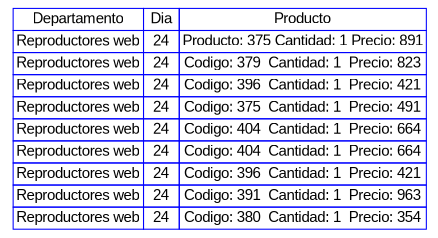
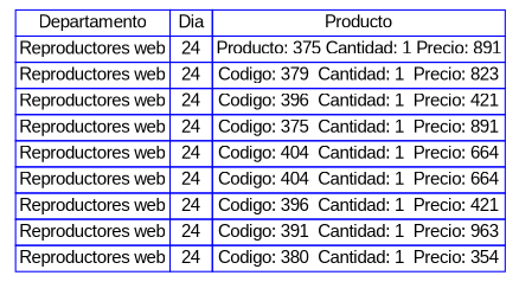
  digraph {
    fontname="Liberation Sans"
-   n1 [label=<      <table border='0' cellborder='1' color='blue' cellspacing='0'> <tr> <td>Departamento</td> <td> Dia </td> <td>Producto</td></tr> <tr> <td>Reproductores web</td> <td>24</td> <td>Producto: 375 Cantidad: 1 Precio: 891</td> </tr><tr> <td>Reproductores web</td> <td>24</td> <td>Codigo: 379  Cantidad: 1  Precio: 823</td> </tr> <tr> <td>Reproductores web</td> <td>24</td> <td>Codigo: 396  Cantidad: 1  Precio: 421</td> </tr> <tr> <td>Reproductores web</td> <td>24</td> <td>Codigo: 375  Cantidad: 1  Precio: 491</td> </tr> <tr> <td>Reproductores web</td> <td>24</td> <td>Codigo: 404  Cantidad: 1  Precio: 664</td> </tr> <tr> <td>Reproductores web</td> <td>24</td> <td>Codigo: 404  Cantidad: 1  Precio: 664</td> </tr> <tr> <td>Reproductores web</td> <td>24</td> <td>Codigo: 396  Cantidad: 1  Precio: 421</td> </tr> <tr> <td>Reproductores web</td> <td>24</td> <td>Codigo: 391  Cantidad: 1  Precio: 963</td> </tr> <tr> <td>Reproductores web</td> <td>24</td> <td>Codigo: 380  Cantidad: 1  Precio: 354</td> </tr> </table>     > shape=plaintext fontname="Liberation Sans"]
+   n1 [label=<      <table border='0' cellborder='1' color='blue' cellspacing='0'> <tr> <td>Departamento</td> <td> Dia </td> <td>Producto</td></tr> <tr> <td>Reproductores web</td> <td>24</td> <td>Producto: 375 Cantidad: 1 Precio: 891</td> </tr><tr> <td>Reproductores web</td> <td>24</td> <td>Codigo: 379  Cantidad: 1  Precio: 823</td> </tr> <tr> <td>Reproductores web</td> <td>24</td> <td>Codigo: 396  Cantidad: 1  Precio: 421</td> </tr> <tr> <td>Reproductores web</td> <td>24</td> <td>Codigo: 375  Cantidad: 1  Precio: 891</td> </tr> <tr> <td>Reproductores web</td> <td>24</td> <td>Codigo: 404  Cantidad: 1  Precio: 664</td> </tr> <tr> <td>Reproductores web</td> <td>24</td> <td>Codigo: 404  Cantidad: 1  Precio: 664</td> </tr> <tr> <td>Reproductores web</td> <td>24</td> <td>Codigo: 396  Cantidad: 1  Precio: 421</td> </tr> <tr> <td>Reproductores web</td> <td>24</td> <td>Codigo: 391  Cantidad: 1  Precio: 963</td> </tr> <tr> <td>Reproductores web</td> <td>24</td> <td>Codigo: 380  Cantidad: 1  Precio: 354</td> </tr> </table>     > shape=plaintext fontname="Liberation Sans"]
  }
